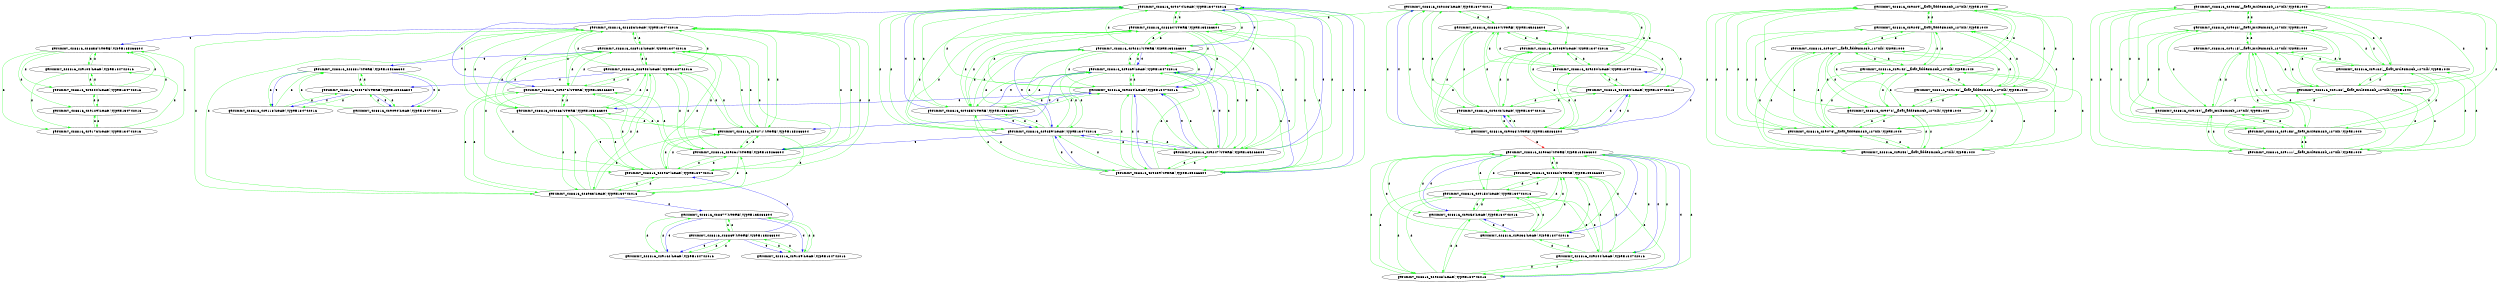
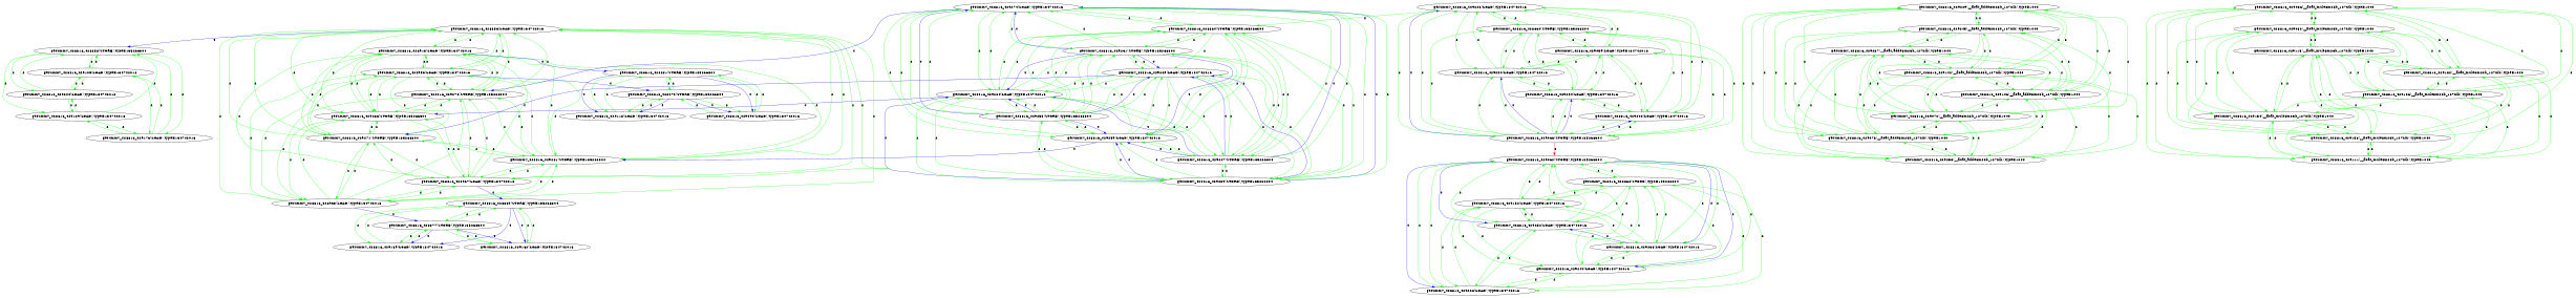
  digraph {
    edge [color=green]
    n1 [label="gesummv_428816_428856(LOAD),type=134742016"]
    n2 [label="gesummv_428816_428858(STORE),type=135266304"]
    n3 [label="gesummv_428816_428913(LOAD),type=134742016"]
    n4 [label="gesummv_428816_428933(LOAD),type=134742016"]
    n5 [label="gesummv_428816_428953(LOAD),type=134742016"]
    n6 [label="gesummv_428816_428967(LOAD),type=134742016"]
    n7 [label="gesummv_428816_429261(STORE),type=135266304"]
    n8 [label="gesummv_428816_429266(STORE),type=135266304"]
    n9 [label="gesummv_428816_429271(STORE),type=135266304"]
    n10 [label="gesummv_428816_429276(STORE),type=135266304"]
    n11 [label="gesummv_428816_429105(LOAD),type=134742016"]
    n12 [label="gesummv_428816_429129(LOAD),type=134742016"]
    n13 [label="gesummv_428816_429176(LOAD),type=134742016"]
    n14 [label="gesummv_428816_429200(LOAD),type=134742016"]
    n15 [label="gesummv_428816_428881(STORE),type=135266304"]
    n16 [label="gesummv_428816_428877(STORE),type=135266304"]
    n17 [label="gesummv_428816_428873(STORE),type=135266304"]
    n18 [label="gesummv_428816_428869(STORE),type=135266304"]
    n19 [label="gesummv_428816_428860(STORE),type=135266304"]
    n20 [label="gesummv_428816_429059(LOAD),type=134742016"]
    n21 [label="gesummv_428816_429066(STORE),type=135266304"]
    n22 [label="gesummv_428816_429226(LOAD),type=134742016"]
    n23 [label="gesummv_428816_429234(LOAD),type=134742016"]
    n24 [label="gesummv_428816_429242(LOAD),type=134742016"]
    n25 [label="gesummv_428816_429250(LOAD),type=134742016"]
    n26 [label="gesummv_428816_429062(STORE),type=135266304"]
    n27 [label="gesummv_428816_428864(STORE),type=135266304"]
    n28 [label="gesummv_428816_428862(STORE),type=135266304"]
    n29 [label="gesummv_428816_429228(LOAD),type=134742016"]
    n30 [label="gesummv_428816_429236(LOAD),type=134742016"]
    n31 [label="gesummv_428816_429244(LOAD),type=134742016"]
    n32 [label="gesummv_428816_429252(LOAD),type=134742016"]
    n33 [label="gesummv_428816_429152(LOAD),type=134742016"]
    n34 [label="gesummv_428816_429231(STORE),type=135266304"]
    n35 [label="gesummv_428816_429239(STORE),type=135266304"]
    n36 [label="gesummv_428816_429247(STORE),type=135266304"]
    n37 [label="gesummv_428816_429255(STORE),type=135266304"]
    n38 [label="gesummv_428816_429259(LOAD),type=134742016"]
    n39 [label="gesummv_428816_429264(LOAD),type=134742016"]
    n40 [label="gesummv_428816_429269(LOAD),type=134742016"]
    n41 [label="gesummv_428816_429274(LOAD),type=134742016"]
    n42 [label="gesummv_428816_429090(LOAD),type=134742016"]
    n43 [label="gesummv_428816_429118(LOAD),type=134742016"]
    n44 [label="gesummv_428816_429162(LOAD),type=134742016"]
    n45 [label="gesummv_428816_429189(LOAD),type=134742016"]
    n46 [label="gesummv_428816_429229(__float_adde8m23b_127nih),type=1040"]
    n47 [label="gesummv_428816_429245(__float_adde8m23b_127nih),type=1040"]
    n48 [label="gesummv_428816_429253(__float_adde8m23b_127nih),type=1040"]
    n49 [label="gesummv_428816_429076(__float_adde8m23b_127nih),type=1040"]
    n50 [label="gesummv_428816_429072(__float_adde8m23b_127nih),type=1040"]
    n51 [label="gesummv_428816_429146(__float_adde8m23b_127nih),type=1040"]
    n52 [label="gesummv_428816_429142(__float_adde8m23b_127nih),type=1040"]
    n53 [label="gesummv_428816_429237(__float_adde8m23b_127nih),type=1040"]
    n54 [label="gesummv_428816_429086(__float_mule8m23b_127nih),type=1040"]
    n55 [label="gesummv_428816_429082(__float_mule8m23b_127nih),type=1040"]
    n56 [label="gesummv_428816_429111(__float_mule8m23b_127nih),type=1040"]
    n57 [label="gesummv_428816_429158(__float_mule8m23b_127nih),type=1040"]
    n58 [label="gesummv_428816_429154(__float_mule8m23b_127nih),type=1040"]
    n59 [label="gesummv_428816_429186(__float_mule8m23b_127nih),type=1040"]
    n60 [label="gesummv_428816_429182(__float_mule8m23b_127nih),type=1040"]
    n61 [label="gesummv_428816_429115(__float_mule8m23b_127nih),type=1040"]
    n1 -> n2 [color=blue label=4]
    n1 -> n3 [label=2]
    n1 -> n4 [label=2]
    n1 -> n5 [label=2]
    n1 -> n6 [label=2]
    n1 -> n7 [label=2]
    n1 -> n8 [label=2]
    n1 -> n9 [label=2]
    n1 -> n10 [label=2]
    n2 -> n11 [label=2]
    n2 -> n12 [label=2]
    n2 -> n13 [label=2]
    n2 -> n14 [label=2]
    n3 -> n1 [label=2]
    n3 -> n5 [label=2]
    n3 -> n6 [label=2]
    n3 -> n7 [label=2]
    n3 -> n8 [label=2]
    n3 -> n9 [label=2]
    n3 -> n10 [label=2]
    n3 -> n15 [color=blue label=4]
    n4 -> n1 [label=2]
    n4 -> n5 [label=2]
    n4 -> n6 [label=2]
    n4 -> n7 [label=2]
    n4 -> n8 [label=2]
    n4 -> n9 [label=2]
    n4 -> n10 [label=2]
    n4 -> n16 [color=blue label=4]
    n5 -> n1 [label=2]
    n5 -> n3 [label=2]
    n5 -> n4 [label=2]
    n5 -> n7 [label=2]
    n5 -> n8 [label=2]
    n5 -> n9 [label=2]
    n5 -> n10 [label=2]
    n5 -> n17 [color=blue label=4]
    n6 -> n1 [label=2]
    n6 -> n3 [label=2]
    n6 -> n4 [label=2]
    n6 -> n7 [label=2]
    n6 -> n8 [label=2]
    n6 -> n9 [label=2]
    n6 -> n10 [label=2]
-   n18 -> n6 [color=blue label=4]
+   n6 -> n18 [color=blue label=4]
    n7 -> n1 [label=2]
    n7 -> n3 [label=2]
    n7 -> n4 [label=2]
    n7 -> n5 [label=2]
    n7 -> n6 [label=2]
    n7 -> n9 [label=2]
    n7 -> n10 [label=2]
    n8 -> n1 [label=2]
    n8 -> n3 [label=2]
    n8 -> n4 [label=2]
    n8 -> n5 [label=2]
    n8 -> n6 [label=4]
    n8 -> n9 [label=2]
    n8 -> n10 [label=2]
    n9 -> n1 [label=2]
    n9 -> n3 [label=2]
    n9 -> n4 [label=2]
    n9 -> n5 [label=2]
    n9 -> n6 [label=2]
    n9 -> n7 [label=2]
    n9 -> n8 [label=2]
    n10 -> n1 [label=2]
    n10 -> n3 [label=2]
    n10 -> n4 [label=2]
    n10 -> n5 [label=2]
    n10 -> n6 [label=2]
    n10 -> n7 [label=2]
    n10 -> n8 [label=2]
    n11 -> n2 [label=2]
    n11 -> n13 [label=2]
    n11 -> n14 [label=2]
    n12 -> n2 [label=2]
    n12 -> n13 [label=2]
    n12 -> n14 [label=2]
    n13 -> n2 [label=2]
    n13 -> n11 [label=2]
    n13 -> n12 [label=2]
    n14 -> n2 [label=2]
    n14 -> n11 [label=2]
    n14 -> n12 [label=2]
    n15 -> n17 [label=2]
    n15 -> n42 [color=blue label=4]
    n15 -> n42 [label=2]
    n15 -> n43 [color=blue label=4]
    n15 -> n43 [label=2]
    n16 -> n18 [label=2]
    n16 -> n44 [color=blue label=4]
    n16 -> n44 [label=2]
    n16 -> n45 [color=blue label=4]
    n16 -> n45 [label=2]
    n17 -> n15 [label=2]
    n17 -> n42 [color=blue label=4]
    n17 -> n42 [label=2]
    n17 -> n43 [color=blue label=4]
    n17 -> n43 [label=2]
    n18 -> n16 [label=2]
    n18 -> n44 [color=blue label=4]
    n18 -> n44 [label=2]
    n18 -> n45 [color=blue label=4]
    n18 -> n45 [label=2]
    n19 -> n20 [label=2]
    n19 -> n21 [label=2]
    n19 -> n22 [label=2]
    n19 -> n23 [label=2]
    n19 -> n24 [label=2]
    n19 -> n25 [label=2]
    n20 -> n19 [label=2]
    n20 -> n21 [label=2]
    n20 -> n22 [label=2]
    n20 -> n23 [label=2]
    n20 -> n24 [label=2]
    n20 -> n25 [label=2]
    n21 -> n19 [label=2]
    n21 -> n20 [label=2]
    n21 -> n22 [color=blue label=4]
    n21 -> n22 [label=2]
    n21 -> n23 [color=blue label=4]
    n21 -> n23 [label=2]
    n21 -> n24 [color=blue label=4]
    n21 -> n24 [label=2]
    n21 -> n25 [color=blue label=4]
    n21 -> n25 [label=2]
    n21 -> n26 [color=red label=3]
    n22 -> n19 [label=2]
    n22 -> n20 [label=2]
    n22 -> n21 [label=2]
    n22 -> n24 [label=2]
    n22 -> n25 [label=2]
    n22 -> n27 [label=2]
    n23 -> n19 [label=2]
    n23 -> n20 [label=2]
    n23 -> n21 [label=2]
    n23 -> n24 [label=2]
    n23 -> n25 [label=2]
    n24 -> n19 [label=2]
    n24 -> n20 [label=2]
    n24 -> n21 [label=2]
    n24 -> n22 [label=2]
    n24 -> n23 [label=2]
    n25 -> n19 [label=2]
    n25 -> n20 [label=2]
    n25 -> n21 [label=2]
    n25 -> n22 [label=2]
    n25 -> n23 [label=2]
    n26 -> n28 [label=2]
    n26 -> n29 [color=blue label=4]
    n26 -> n29 [label=2]
    n26 -> n30 [color=blue label=4]
    n26 -> n30 [label=2]
    n26 -> n31 [color=blue label=4]
    n26 -> n31 [label=2]
    n26 -> n32 [color=blue label=4]
    n26 -> n32 [label=2]
    n26 -> n33 [label=2]
    n27 -> n34 [label=2]
    n27 -> n35 [label=2]
    n27 -> n36 [label=2]
    n27 -> n37 [label=2]
    n27 -> n38 [label=2]
    n27 -> n39 [label=2]
    n27 -> n40 [label=2]
    n27 -> n41 [label=2]
    n28 -> n26 [label=2]
    n28 -> n29 [label=2]
    n28 -> n30 [label=2]
    n28 -> n31 [label=2]
    n28 -> n32 [label=2]
    n28 -> n33 [label=2]
    n29 -> n26 [label=2]
    n29 -> n28 [label=2]
    n29 -> n31 [label=2]
    n29 -> n32 [label=2]
    n29 -> n33 [label=2]
    n30 -> n26 [label=2]
    n30 -> n28 [label=2]
    n30 -> n31 [label=2]
    n30 -> n32 [color=blue label=2]
    n30 -> n33 [label=2]
    n31 -> n26 [label=2]
    n31 -> n28 [label=2]
    n31 -> n29 [label=2]
    n31 -> n30 [label=2]
    n31 -> n33 [label=2]
    n32 -> n26 [label=2]
    n32 -> n28 [label=2]
    n32 -> n29 [label=2]
    n32 -> n30 [label=2]
    n32 -> n33 [label=2]
    n33 -> n26 [label=2]
    n33 -> n28 [label=2]
    n33 -> n29 [label=2]
    n33 -> n30 [label=2]
    n33 -> n31 [label=2]
    n33 -> n32 [label=2]
    n34 -> n27 [label=2]
    n34 -> n36 [label=2]
    n34 -> n37 [label=2]
    n34 -> n38 [color=blue label=4]
    n34 -> n38 [label=2]
    n34 -> n39 [color=blue label=4]
    n34 -> n39 [label=2]
    n34 -> n40 [color=blue label=4]
    n34 -> n40 [label=2]
    n34 -> n41 [color=blue label=4]
    n34 -> n41 [label=2]
    n35 -> n27 [label=2]
    n35 -> n36 [label=2]
    n35 -> n37 [label=2]
    n35 -> n38 [color=blue label=4]
    n35 -> n38 [label=2]
    n35 -> n39 [color=blue label=4]
    n35 -> n39 [label=2]
    n35 -> n40 [color=blue label=4]
    n35 -> n40 [label=2]
    n35 -> n41 [color=blue label=4]
    n35 -> n41 [label=2]
    n36 -> n27 [label=2]
    n36 -> n34 [label=2]
    n36 -> n35 [label=2]
    n36 -> n38 [color=blue label=4]
    n36 -> n38 [label=2]
    n36 -> n39 [color=blue label=4]
    n36 -> n39 [label=2]
    n36 -> n40 [color=blue label=4]
    n36 -> n40 [label=2]
    n36 -> n41 [color=blue label=4]
    n36 -> n41 [label=2]
    n37 -> n27 [label=2]
    n37 -> n34 [label=2]
    n37 -> n35 [label=2]
    n37 -> n38 [color=blue label=4]
    n37 -> n38 [label=2]
    n37 -> n39 [color=blue label=4]
    n37 -> n39 [label=2]
    n37 -> n40 [color=blue label=4]
    n37 -> n40 [label=2]
    n37 -> n41 [color=blue label=4]
    n37 -> n41 [label=2]
    n38 -> n7 [color=blue label=4]
    n38 -> n27 [label=2]
    n38 -> n34 [label=2]
    n38 -> n35 [label=2]
    n38 -> n36 [label=2]
    n38 -> n37 [label=2]
    n38 -> n40 [label=2]
    n38 -> n41 [label=2]
    n39 -> n8 [color=blue label=4]
    n39 -> n27 [label=2]
    n39 -> n34 [label=2]
    n39 -> n35 [label=2]
    n39 -> n36 [label=2]
    n39 -> n37 [label=2]
    n39 -> n40 [label=2]
    n39 -> n41 [label=2]
    n40 -> n9 [color=blue label=4]
    n40 -> n34 [label=2]
    n40 -> n35 [label=2]
    n40 -> n36 [label=2]
    n40 -> n37 [label=2]
    n40 -> n38 [label=2]
    n40 -> n39 [label=2]
    n41 -> n10 [color=blue label=4]
    n41 -> n27 [label=2]
    n41 -> n34 [label=2]
    n41 -> n35 [label=2]
    n41 -> n36 [label=2]
    n41 -> n37 [label=2]
    n41 -> n38 [label=2]
    n41 -> n39 [label=2]
    n42 -> n15 [label=2]
    n42 -> n17 [label=2]
    n43 -> n15 [label=2]
    n43 -> n17 [label=2]
    n44 -> n16 [label=2]
    n44 -> n18 [label=2]
    n45 -> n16 [label=2]
    n45 -> n18 [label=2]
    n46 -> n47 [label=2]
    n46 -> n48 [label=2]
    n46 -> n49 [label=2]
    n46 -> n50 [label=2]
    n46 -> n51 [label=2]
    n46 -> n52 [label=2]
    n47 -> n46 [label=2]
    n47 -> n49 [label=2]
    n47 -> n50 [label=2]
    n47 -> n51 [label=2]
    n47 -> n52 [label=2]
    n47 -> n53 [label=2]
    n48 -> n46 [label=2]
    n48 -> n49 [label=2]
    n48 -> n50 [label=2]
    n48 -> n51 [label=2]
    n48 -> n52 [label=2]
    n48 -> n53 [label=2]
    n49 -> n46 [label=2]
    n49 -> n47 [label=2]
    n49 -> n48 [label=2]
    n49 -> n50 [label=2]
    n49 -> n51 [label=2]
    n49 -> n52 [label=2]
    n49 -> n53 [label=2]
    n50 -> n46 [label=2]
    n50 -> n47 [label=2]
    n50 -> n48 [label=2]
    n50 -> n49 [label=2]
    n50 -> n51 [label=2]
    n50 -> n52 [label=2]
    n50 -> n53 [label=2]
    n51 -> n46 [label=2]
    n51 -> n47 [label=2]
    n51 -> n48 [label=2]
    n51 -> n49 [label=2]
    n51 -> n50 [label=2]
    n51 -> n52 [label=2]
    n51 -> n53 [label=2]
    n52 -> n46 [label=2]
    n52 -> n47 [label=2]
    n52 -> n48 [label=2]
    n52 -> n49 [label=2]
    n52 -> n50 [label=2]
    n52 -> n51 [label=2]
    n52 -> n53 [label=2]
    n53 -> n47 [label=2]
    n53 -> n48 [label=2]
    n53 -> n49 [label=2]
    n53 -> n50 [label=2]
    n53 -> n51 [label=2]
    n53 -> n52 [label=2]
    n54 -> n55 [label=2]
    n54 -> n56 [label=2]
    n54 -> n57 [label=2]
    n54 -> n58 [label=2]
    n54 -> n59 [label=2]
    n54 -> n60 [label=2]
    n55 -> n54 [label=2]
    n55 -> n57 [label=2]
    n55 -> n58 [label=2]
    n55 -> n59 [label=2]
    n55 -> n60 [label=2]
    n55 -> n61 [label=2]
    n56 -> n54 [label=2]
    n56 -> n57 [label=2]
    n56 -> n58 [label=2]
    n56 -> n59 [label=2]
    n56 -> n60 [label=2]
    n56 -> n61 [label=2]
    n57 -> n54 [label=2]
    n57 -> n55 [label=2]
    n57 -> n56 [label=2]
    n57 -> n58 [label=2]
    n57 -> n60 [label=2]
    n57 -> n61 [label=2]
    n58 -> n54 [label=2]
    n58 -> n55 [label=2]
    n58 -> n56 [label=2]
    n58 -> n57 [label=2]
    n58 -> n59 [label=2]
    n58 -> n61 [label=2]
    n59 -> n54 [label=2]
    n59 -> n55 [label=2]
    n59 -> n56 [label=2]
    n59 -> n58 [label=2]
    n59 -> n60 [label=2]
    n59 -> n61 [label=2]
    n60 -> n54 [label=2]
    n60 -> n55 [label=2]
    n60 -> n56 [label=2]
    n60 -> n57 [label=2]
    n60 -> n59 [label=2]
    n60 -> n61 [label=2]
    n61 -> n55 [label=2]
    n61 -> n56 [label=2]
    n61 -> n57 [label=2]
    n61 -> n58 [label=2]
    n61 -> n59 [label=2]
    n61 -> n60 [label=2]
  }
